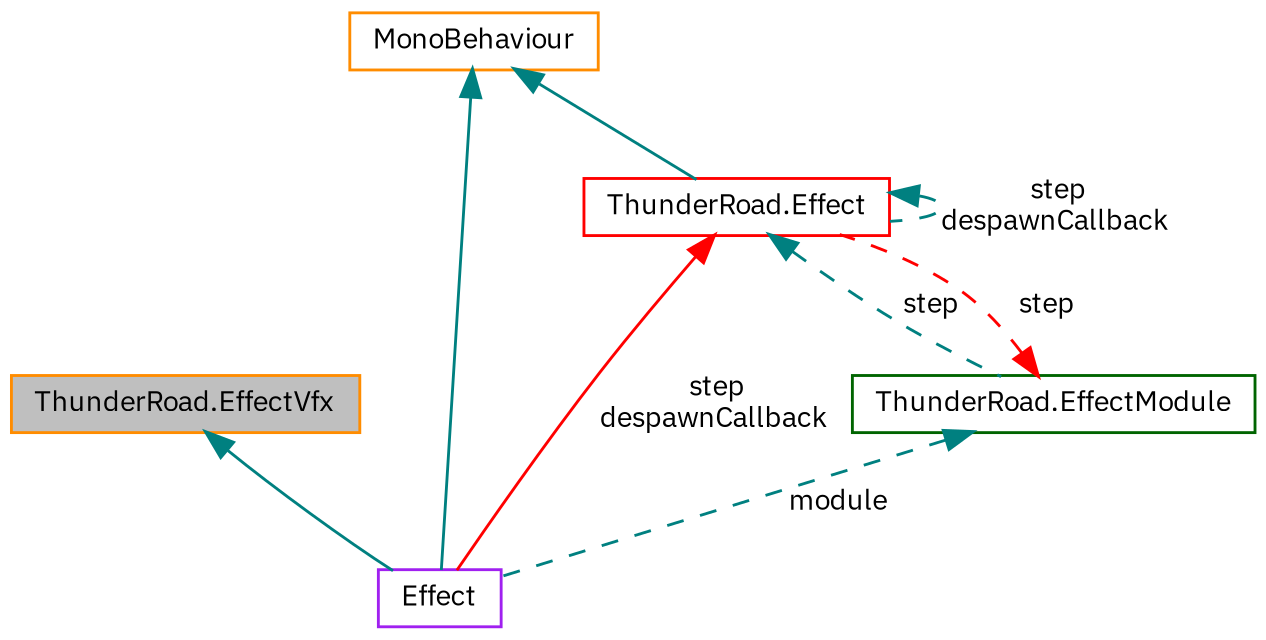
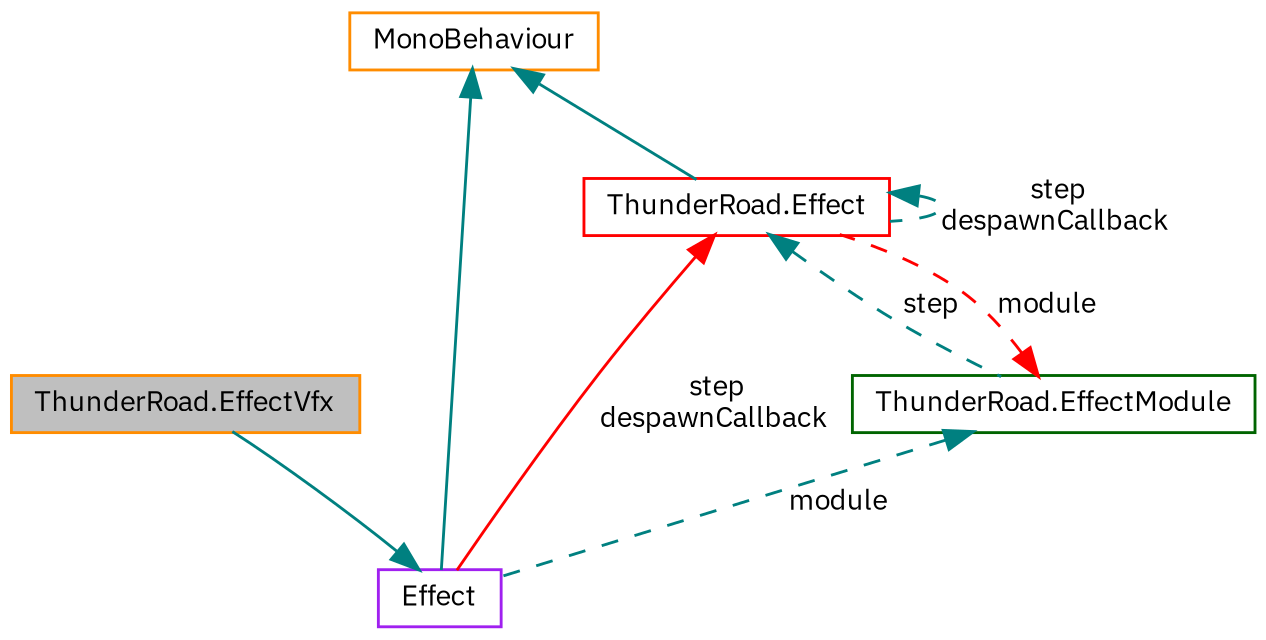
  digraph {
    fontname="IBM Plex Sans"
    node [color=darkorange fillcolor=white fontname="IBM Plex Sans" fontsize=10 shape=record style=filled]
    edge [color=teal dir=back fontname="IBM Plex Sans" fontsize=10 labelfontname=Helvetica labelfontsize=10 style=solid]
    n1 [fillcolor=grey75 fontcolor=black height=0.2 label="ThunderRoad.EffectVfx" width=0.4]
    n2 [color=purple height=0.2 label=Effect width=0.4]
    n3 [height=0.2 label=MonoBehaviour width=0.4]
    n4 [color=red height=0.2 label="ThunderRoad.Effect" width=0.4]
    n5 [color=darkgreen height=0.2 label="ThunderRoad.EffectModule" width=0.4]
-   n1 -> n2
+   n2 -> n1
    n3 -> n2
    n3 -> n4
    n4 -> n2 [color=red label=" step\ndespawnCallback"]
    n4 -> n4 [label=" step\ndespawnCallback" style=dashed]
    n4 -> n5 [label=" step" style=dashed]
    n5 -> n2 [label=" module" style=dashed]
-   n5 -> n4 [color=red label=" step" style=dashed]
+   n5 -> n4 [color=red label=" module" style=dashed]
  }
